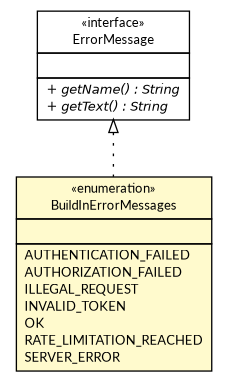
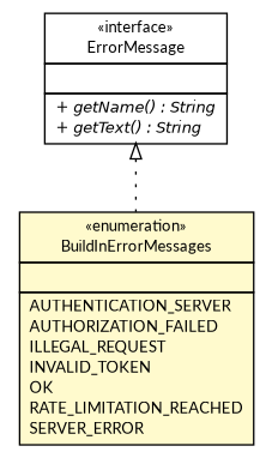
  digraph {
    nodesep=0.25
    ranksep=0.5
    fontname=Lato
    node [fontcolor=black fontname=Lato fontsize=10.0 shape=plaintext]
-   n1 [label=<<table title="top.infra.localization.BuildInErrorMessages" border="0" cellborder="1" cellspacing="0" cellpadding="2" port="p" bgcolor="lemonChiffon" href="./BuildInErrorMessages.html"> 		<tr><td><table border="0" cellspacing="0" cellpadding="1"> <tr><td align="center" balign="center"> &#171;enumeration&#187; </td></tr> <tr><td align="center" balign="center"> BuildInErrorMessages </td></tr> 		</table></td></tr> 		<tr><td><table border="0" cellspacing="0" cellpadding="1"> <tr><td align="left" balign="left">  </td></tr> 		</table></td></tr> 		<tr><td><table border="0" cellspacing="0" cellpadding="1"> <tr><td align="left" balign="left"> AUTHENTICATION_FAILED </td></tr> <tr><td align="left" balign="left"> AUTHORIZATION_FAILED </td></tr> <tr><td align="left" balign="left"> ILLEGAL_REQUEST </td></tr> <tr><td align="left" balign="left"> INVALID_TOKEN </td></tr> <tr><td align="left" balign="left"> OK </td></tr> <tr><td align="left" balign="left"> RATE_LIMITATION_REACHED </td></tr> <tr><td align="left" balign="left"> SERVER_ERROR </td></tr> 		</table></td></tr> 		</table>>]
+   n1 [label=<<table title="top.infra.localization.BuildInErrorMessages" border="0" cellborder="1" cellspacing="0" cellpadding="2" port="p" bgcolor="lemonChiffon" href="./BuildInErrorMessages.html"> 		<tr><td><table border="0" cellspacing="0" cellpadding="1"> <tr><td align="center" balign="center"> &#171;enumeration&#187; </td></tr> <tr><td align="center" balign="center"> BuildInErrorMessages </td></tr> 		</table></td></tr> 		<tr><td><table border="0" cellspacing="0" cellpadding="1"> <tr><td align="left" balign="left">  </td></tr> 		</table></td></tr> 		<tr><td><table border="0" cellspacing="0" cellpadding="1"> <tr><td align="left" balign="left"> AUTHENTICATION_SERVER </td></tr> <tr><td align="left" balign="left"> AUTHORIZATION_FAILED </td></tr> <tr><td align="left" balign="left"> ILLEGAL_REQUEST </td></tr> <tr><td align="left" balign="left"> INVALID_TOKEN </td></tr> <tr><td align="left" balign="left"> OK </td></tr> <tr><td align="left" balign="left"> RATE_LIMITATION_REACHED </td></tr> <tr><td align="left" balign="left"> SERVER_ERROR </td></tr> 		</table></td></tr> 		</table>>]
    n2 [label=<<table title="top.infra.core.ErrorMessage" border="0" cellborder="1" cellspacing="0" cellpadding="2" port="p" href="../core/ErrorMessage.html"> 		<tr><td><table border="0" cellspacing="0" cellpadding="1"> <tr><td align="center" balign="center"> &#171;interface&#187; </td></tr> <tr><td align="center" balign="center"> ErrorMessage </td></tr> 		</table></td></tr> 		<tr><td><table border="0" cellspacing="0" cellpadding="1"> <tr><td align="left" balign="left">  </td></tr> 		</table></td></tr> 		<tr><td><table border="0" cellspacing="0" cellpadding="1"> <tr><td align="left" balign="left"><font face="Helvetica-Oblique" point-size="10.0"> + getName() : String </font></td></tr> <tr><td align="left" balign="left"><font face="Helvetica-Oblique" point-size="10.0"> + getText() : String </font></td></tr> 		</table></td></tr> 		</table>>]
    n2 -> n1 [arrowtail=empty dir=back fontname=Lato fontsize=10 headport=p labelfontname=Helvetica labelfontsize=10 style=dotted tailport=p]
  }
